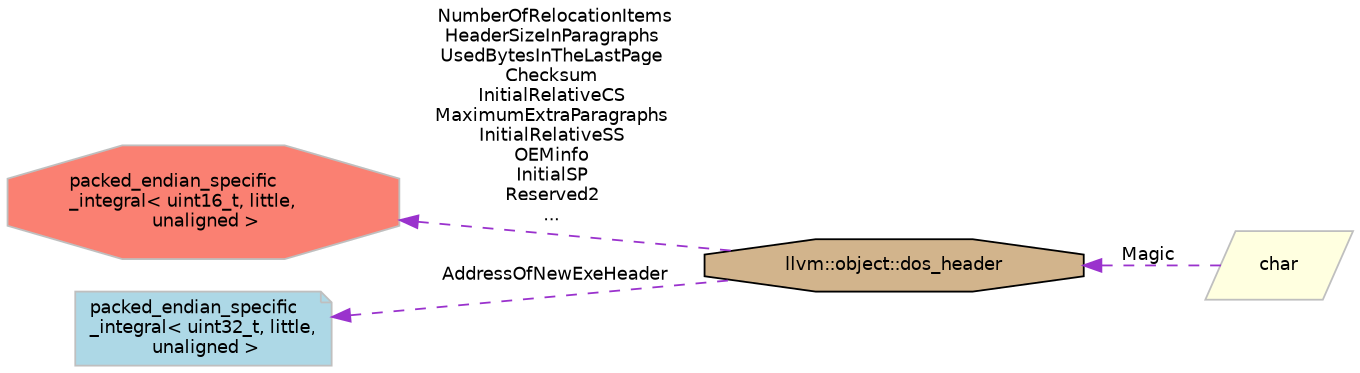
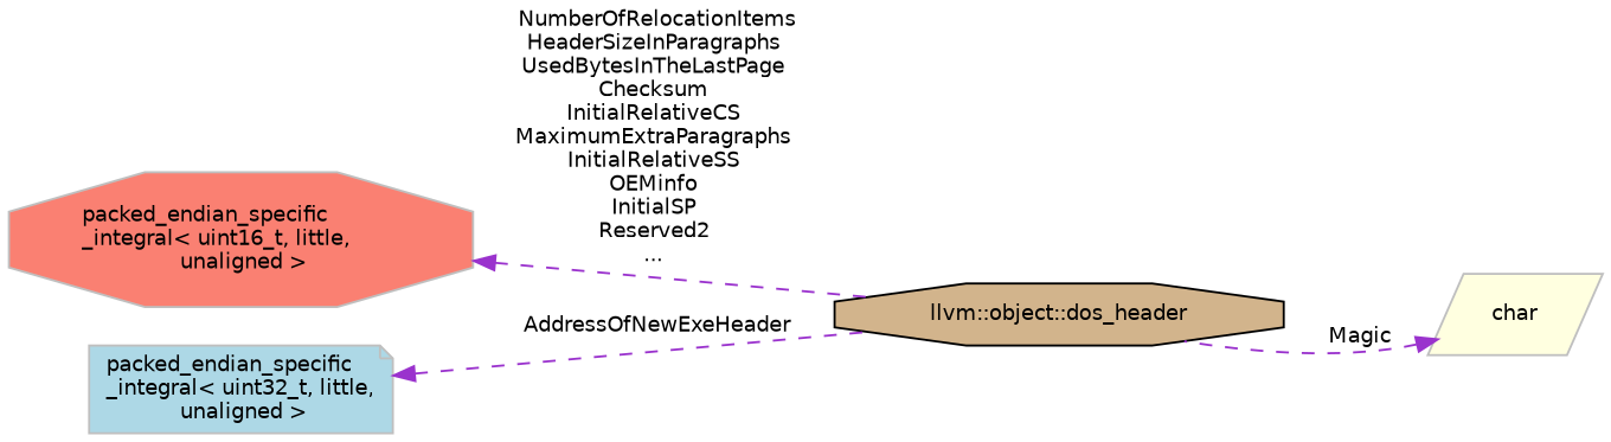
  digraph {
    rankdir=LR
    node [color=grey75 fontname=Helvetica fontsize=10 shape=octagon style=filled]
    edge [color=darkorchid3 dir=back fontname=Helvetica fontsize=10 labelfontname=Helvetica labelfontsize=10 style=dashed]
    n1 [color=black fillcolor=tan fontcolor=black height=0.2 label="llvm::object::dos_header" width=0.4]
    n2 [height=0.2 label="packed_endian_specific\l_integral\< uint16_t, little,\l unaligned \>" width=0.4 fillcolor=salmon]
    n3 [height=0.2 label=char shape=parallelogram width=0.4 fillcolor=lightyellow]
    n4 [height=0.2 label="packed_endian_specific\l_integral\< uint32_t, little,\l unaligned \>" shape=note width=0.4 fillcolor=lightblue]
    n2 -> n1 [label=" NumberOfRelocationItems\nHeaderSizeInParagraphs\nUsedBytesInTheLastPage\nChecksum\nInitialRelativeCS\nMaximumExtraParagraphs\nInitialRelativeSS\nOEMinfo\nInitialSP\nReserved2\n..."]
-   n1 -> n3 [label=" Magic"]
+   n3 -> n1 [label=" Magic"]
    n4 -> n1 [label=" AddressOfNewExeHeader"]
  }
